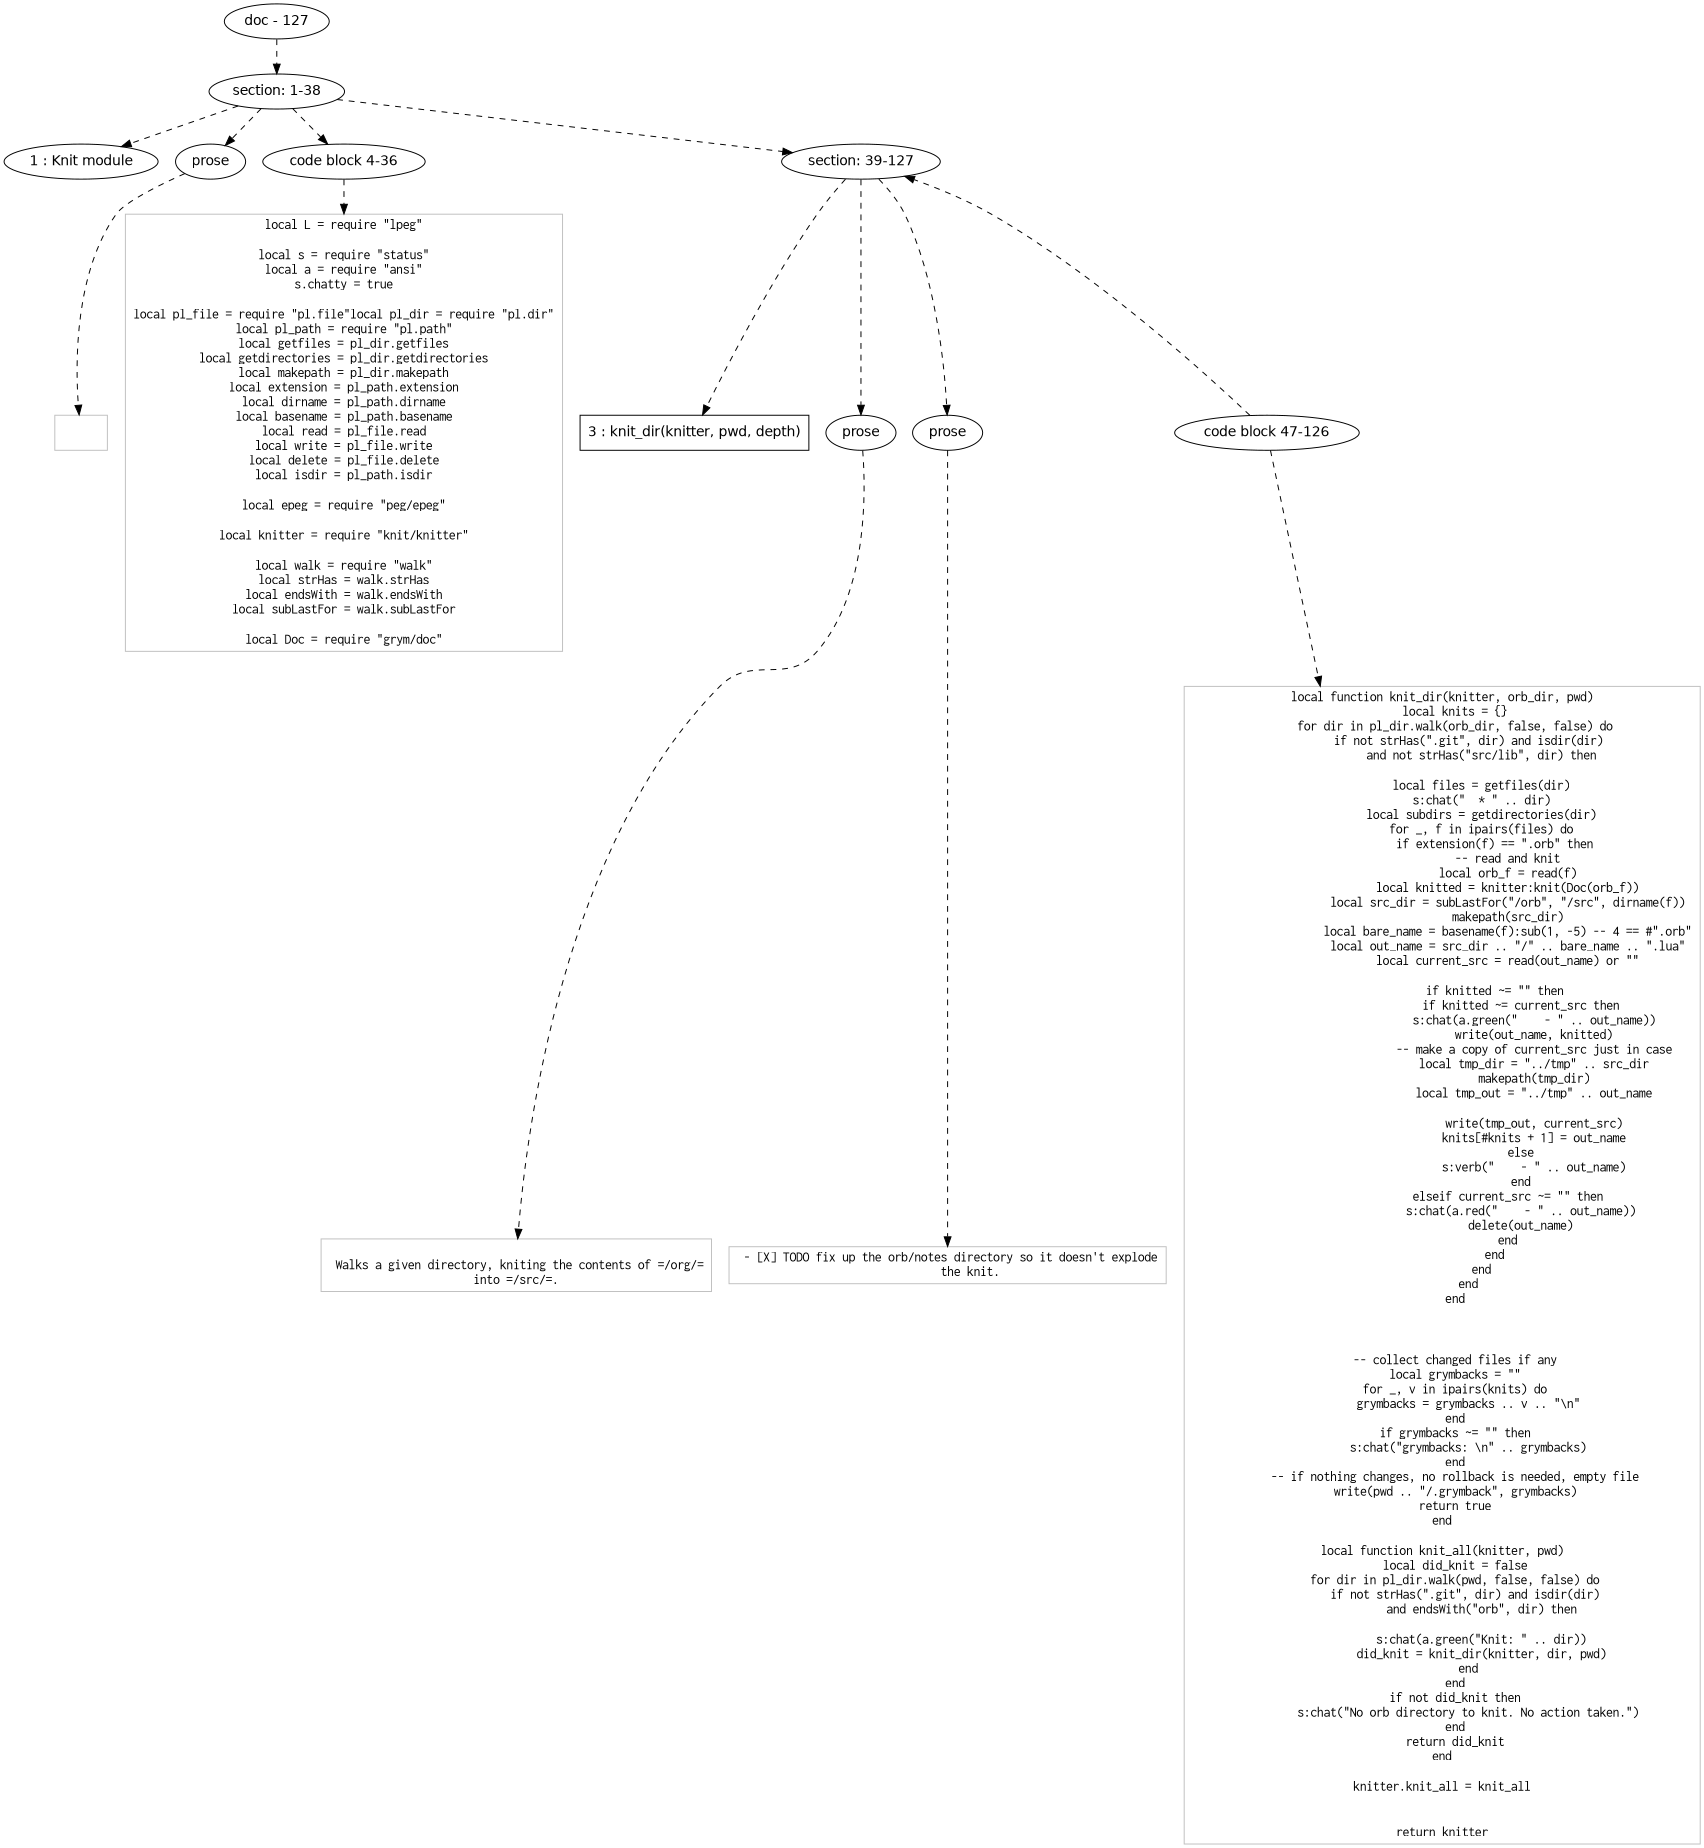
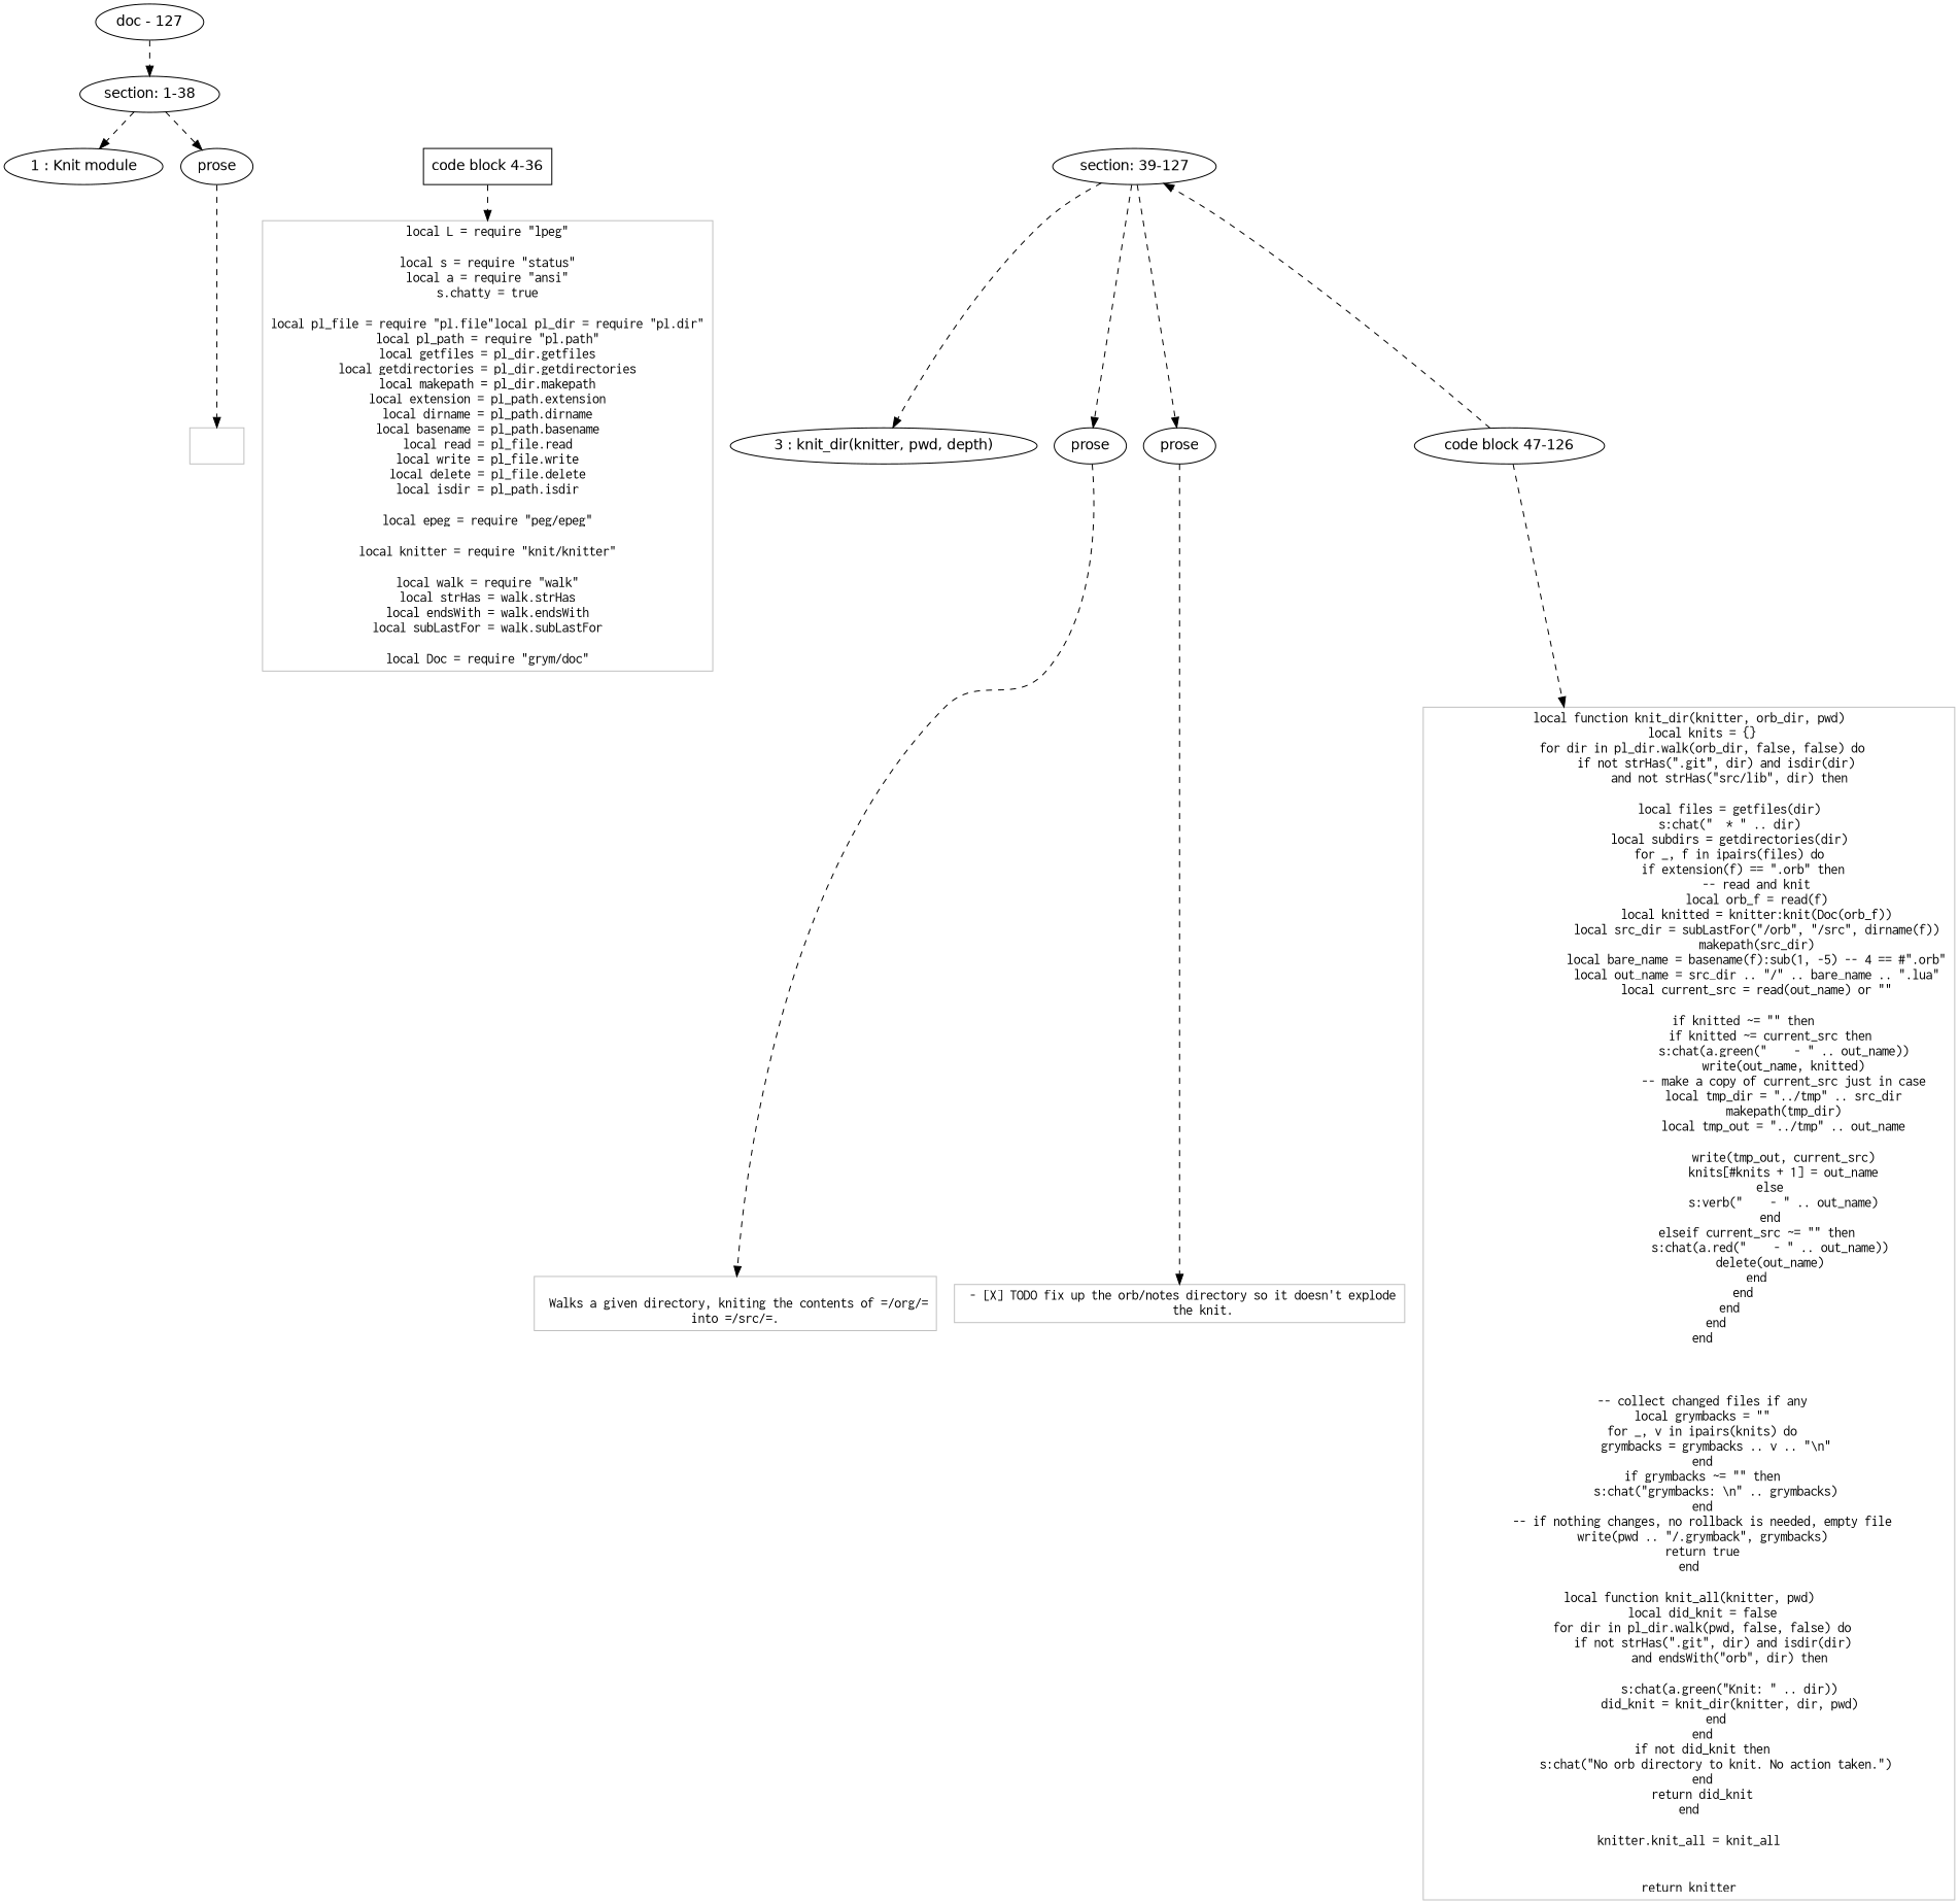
  digraph {
    node [fontname=Helvetica]
    edge [style=dashed]
    n1 [label="section: 1-38"]
    n2 [label="1 : Knit module"]
    n3 [label=prose]
-   n4 [label="code block 4-36"]
+   n4 [label="code block 4-36" shape=box]
    n5 [label="section: 39-127"]
-   n6 [label="3 : knit_dir(knitter, pwd, depth)" shape=box]
+   n6 [label="3 : knit_dir(knitter, pwd, depth)"]
    n7 [label=prose]
    n8 [label=prose]
    n9 [label="code block 47-126"]
    n10 [color=Gray fontname=Inconsolata label=" \n" shape=rectangle]
    n11 [color=Gray fontname=Inconsolata label="local L = require \"lpeg\"\n\nlocal s = require \"status\"\nlocal a = require \"ansi\"\ns.chatty = true\n\nlocal pl_file = require \"pl.file\"local pl_dir = require \"pl.dir\"\nlocal pl_path = require \"pl.path\"\nlocal getfiles = pl_dir.getfiles\nlocal getdirectories = pl_dir.getdirectories\nlocal makepath = pl_dir.makepath\nlocal extension = pl_path.extension\nlocal dirname = pl_path.dirname\nlocal basename = pl_path.basename\nlocal read = pl_file.read\nlocal write = pl_file.write\nlocal delete = pl_file.delete\nlocal isdir = pl_path.isdir\n\nlocal epeg = require \"peg/epeg\"\n\nlocal knitter = require \"knit/knitter\"\n\nlocal walk = require \"walk\"\nlocal strHas = walk.strHas\nlocal endsWith = walk.endsWith\nlocal subLastFor = walk.subLastFor\n\nlocal Doc = require \"grym/doc\"" shape=rectangle]
    n12 [color=Gray fontname=Inconsolata label="\n Walks a given directory, kniting the contents of =/org/=\n into =/src/=. \n" shape=rectangle]
    n13 [color=Gray fontname=Inconsolata label=" - [X] TODO fix up the orb/notes directory so it doesn't explode\n       the knit.\n" shape=rectangle]
    n14 [color=Gray fontname=Inconsolata label="local function knit_dir(knitter, orb_dir, pwd)\n    local knits = {}\n    for dir in pl_dir.walk(orb_dir, false, false) do\n        if not strHas(\".git\", dir) and isdir(dir)\n            and not strHas(\"src/lib\", dir) then\n\n            local files = getfiles(dir)\n            s:chat(\"  * \" .. dir)\n            local subdirs = getdirectories(dir)\n            for _, f in ipairs(files) do\n                if extension(f) == \".orb\" then\n                    -- read and knit\n                    local orb_f = read(f)\n                    local knitted = knitter:knit(Doc(orb_f))\n                    local src_dir = subLastFor(\"/orb\", \"/src\", dirname(f))\n                    makepath(src_dir)\n                    local bare_name = basename(f):sub(1, -5) -- 4 == #\".orb\"\n                    local out_name = src_dir .. \"/\" .. bare_name .. \".lua\"\n                    local current_src = read(out_name) or \"\"\n\n                    if knitted ~= \"\" then    \n                        if knitted ~= current_src then\n                            s:chat(a.green(\"    - \" .. out_name))\n                            write(out_name, knitted)\n                            -- make a copy of current_src just in case\n                            local tmp_dir = \"../tmp\" .. src_dir\n                            makepath(tmp_dir)\n                            local tmp_out = \"../tmp\" .. out_name\n\n                            write(tmp_out, current_src)\n                            knits[#knits + 1] = out_name\n                        else\n                            s:verb(\"    - \" .. out_name)\n                        end\n                    elseif current_src ~= \"\" then\n                        s:chat(a.red(\"    - \" .. out_name))\n                        delete(out_name)\n                    end\n                end\n            end\n        end\n    end\n\n\n\n    -- collect changed files if any\n    local grymbacks = \"\"\n    for _, v in ipairs(knits) do\n        grymbacks = grymbacks .. v .. \"\\n\"\n    end\n    if grymbacks ~= \"\" then\n        s:chat(\"grymbacks: \\n\" .. grymbacks)\n    end\n    -- if nothing changes, no rollback is needed, empty file\n    write(pwd .. \"/.grymback\", grymbacks)\n    return true\nend\n\nlocal function knit_all(knitter, pwd)\n    local did_knit = false\n    for dir in pl_dir.walk(pwd, false, false) do\n        if not strHas(\".git\", dir) and isdir(dir) \n            and endsWith(\"orb\", dir) then\n\n            s:chat(a.green(\"Knit: \" .. dir))\n            did_knit = knit_dir(knitter, dir, pwd)\n        end\n    end\n    if not did_knit then\n        s:chat(\"No orb directory to knit. No action taken.\")\n    end\n    return did_knit\nend\n\nknitter.knit_all = knit_all\n\n\nreturn knitter" shape=rectangle]
    n15 [label="doc - 127"]
    subgraph sub_1 {
      rank=same
      n1
    }
    subgraph sub_2 {
      rank=same
      n2
      n3
      n4
      n5
    }
    subgraph sub_3 {
      rank=same
      n6
      n7
      n8
      n9
    }
    n1 -> n2
    n1 -> n3
-   n1 -> n4
-   n1 -> n5
    n3 -> n10
    n4 -> n11
    n5 -> n6
    n5 -> n7
    n5 -> n8
    n7 -> n12
    n8 -> n13
    n9 -> n5
    n9 -> n14
    n15 -> n1
  }
